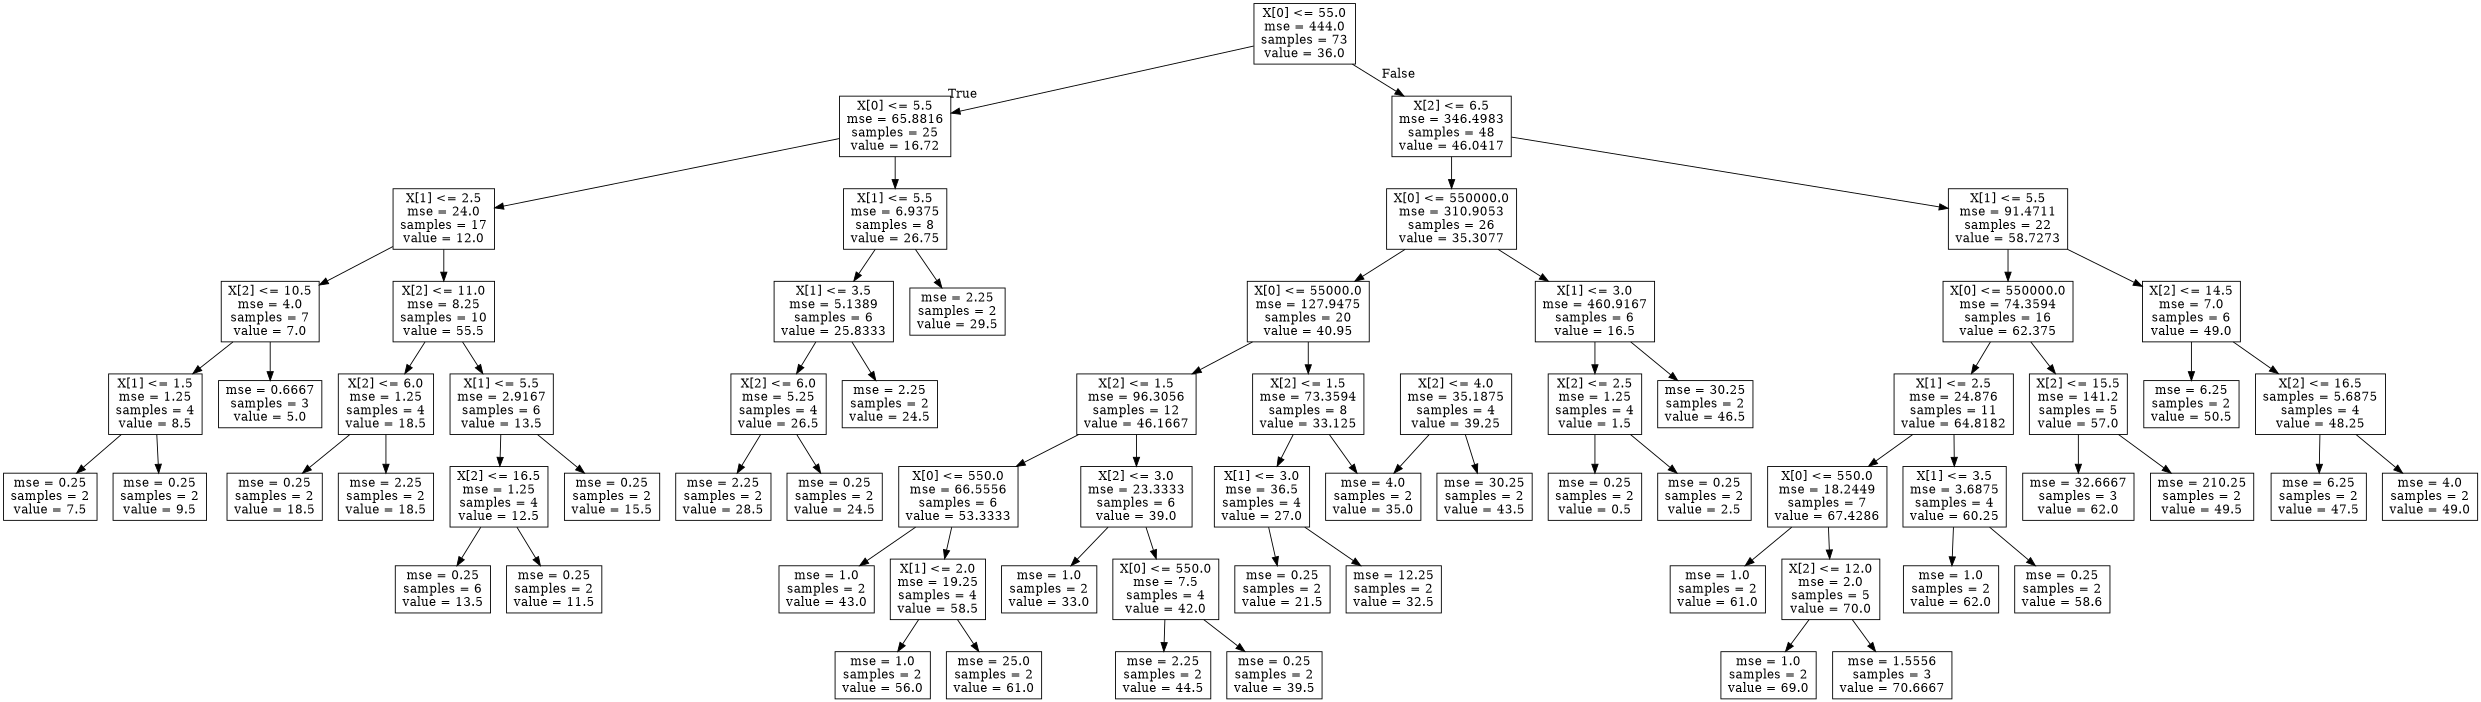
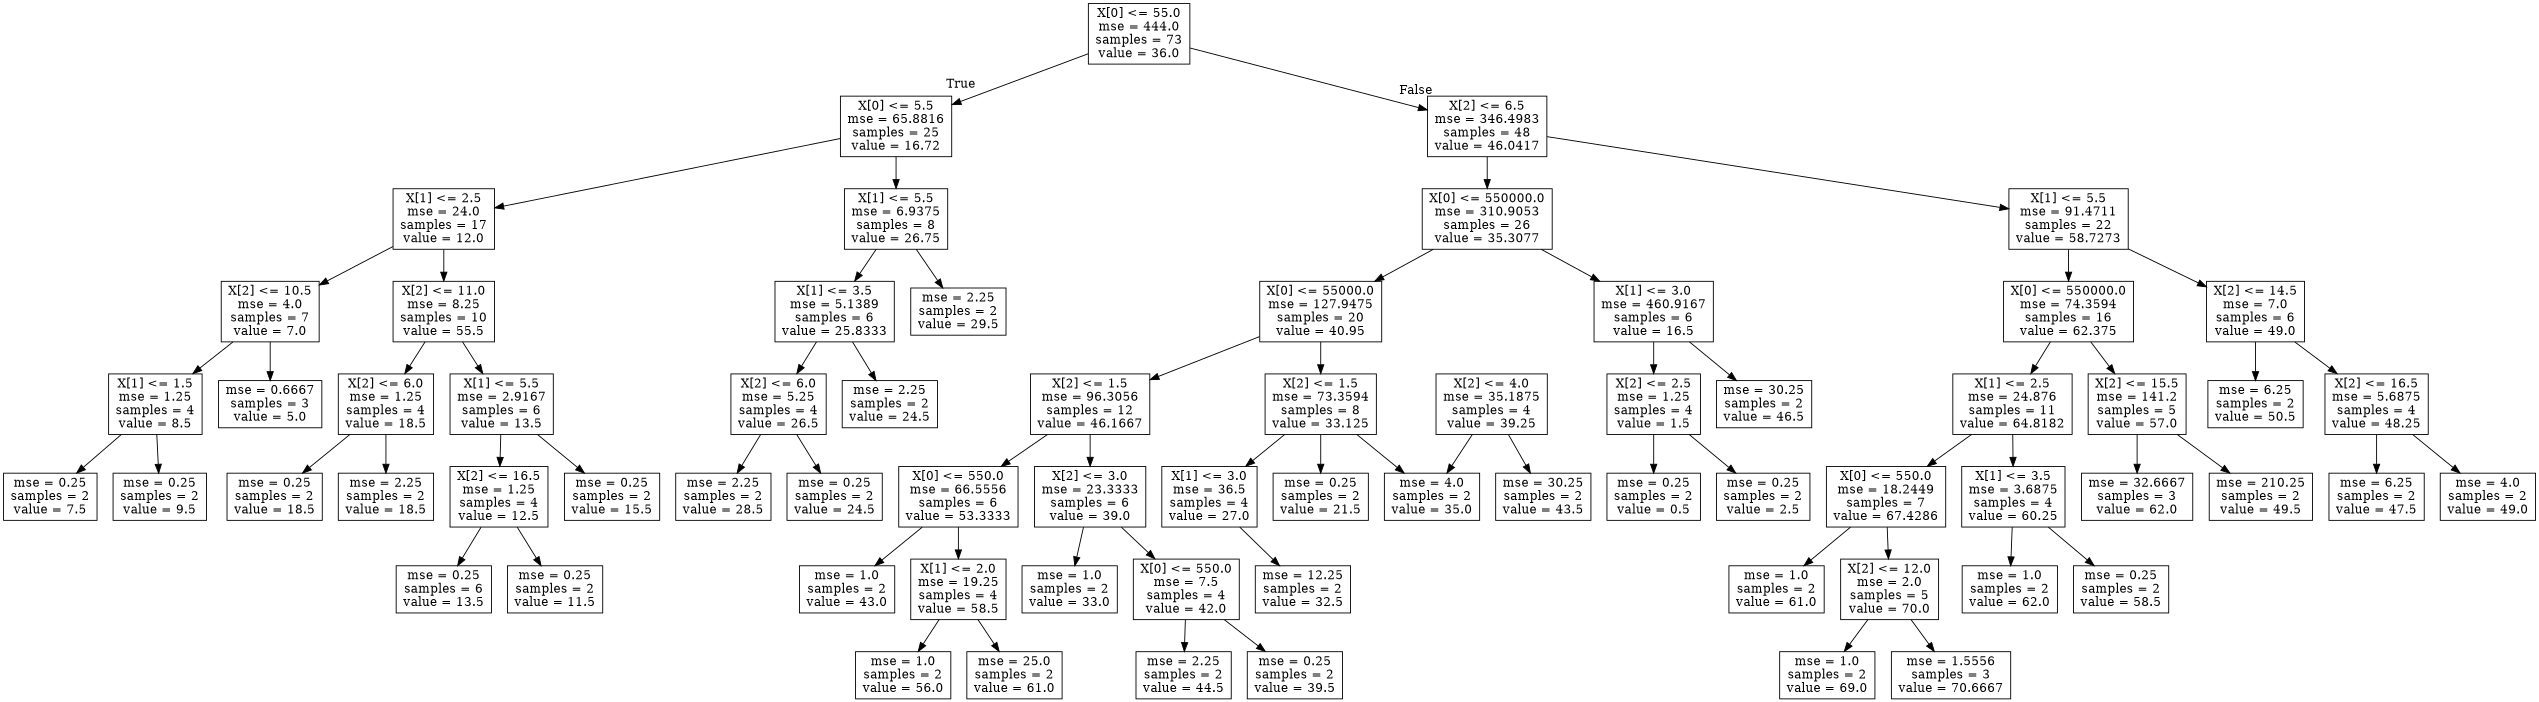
  digraph {
    node [shape=box]
    n1 [label="X[0] <= 55.0\nmse = 444.0\nsamples = 73\nvalue = 36.0"]
    n2 [label="X[0] <= 5.5\nmse = 65.8816\nsamples = 25\nvalue = 16.72"]
    n3 [label="X[2] <= 6.5\nmse = 346.4983\nsamples = 48\nvalue = 46.0417"]
    n4 [label="X[1] <= 2.5\nmse = 24.0\nsamples = 17\nvalue = 12.0"]
    n5 [label="X[1] <= 5.5\nmse = 6.9375\nsamples = 8\nvalue = 26.75"]
    n6 [label="X[0] <= 550000.0\nmse = 310.9053\nsamples = 26\nvalue = 35.3077"]
    n7 [label="X[1] <= 5.5\nmse = 91.4711\nsamples = 22\nvalue = 58.7273"]
    n8 [label="X[2] <= 10.5\nmse = 4.0\nsamples = 7\nvalue = 7.0"]
    n9 [label="X[2] <= 11.0\nmse = 8.25\nsamples = 10\nvalue = 55.5"]
    n10 [label="X[1] <= 3.5\nmse = 5.1389\nsamples = 6\nvalue = 25.8333"]
    n11 [label="mse = 2.25\nsamples = 2\nvalue = 29.5"]
    n12 [label="X[1] <= 1.5\nmse = 1.25\nsamples = 4\nvalue = 8.5"]
    n13 [label="mse = 0.6667\nsamples = 3\nvalue = 5.0"]
    n14 [label="X[2] <= 6.0\nmse = 1.25\nsamples = 4\nvalue = 18.5"]
    n15 [label="X[1] <= 5.5\nmse = 2.9167\nsamples = 6\nvalue = 13.5"]
    n16 [label="mse = 0.25\nsamples = 2\nvalue = 7.5"]
    n17 [label="mse = 0.25\nsamples = 2\nvalue = 9.5"]
    n18 [label="mse = 0.25\nsamples = 2\nvalue = 18.5"]
    n19 [label="mse = 2.25\nsamples = 2\nvalue = 18.5"]
    n20 [label="X[2] <= 16.5\nmse = 1.25\nsamples = 4\nvalue = 12.5"]
    n21 [label="mse = 0.25\nsamples = 2\nvalue = 15.5"]
    n22 [label="mse = 0.25\nsamples = 6\nvalue = 13.5"]
    n23 [label="mse = 0.25\nsamples = 2\nvalue = 11.5"]
    n24 [label="X[2] <= 6.0\nmse = 5.25\nsamples = 4\nvalue = 26.5"]
    n25 [label="mse = 2.25\nsamples = 2\nvalue = 24.5"]
    n26 [label="mse = 2.25\nsamples = 2\nvalue = 28.5"]
    n27 [label="mse = 0.25\nsamples = 2\nvalue = 24.5"]
    n28 [label="X[0] <= 55000.0\nmse = 127.9475\nsamples = 20\nvalue = 40.95"]
    n29 [label="X[1] <= 3.0\nmse = 460.9167\nsamples = 6\nvalue = 16.5"]
    n30 [label="X[0] <= 550000.0\nmse = 74.3594\nsamples = 16\nvalue = 62.375"]
    n31 [label="X[2] <= 14.5\nmse = 7.0\nsamples = 6\nvalue = 49.0"]
    n32 [label="X[2] <= 1.5\nmse = 96.3056\nsamples = 12\nvalue = 46.1667"]
    n33 [label="X[2] <= 1.5\nmse = 73.3594\nsamples = 8\nvalue = 33.125"]
    n34 [label="X[2] <= 2.5\nmse = 1.25\nsamples = 4\nvalue = 1.5"]
    n35 [label="mse = 30.25\nsamples = 2\nvalue = 46.5"]
    n36 [label="X[0] <= 550.0\nmse = 66.5556\nsamples = 6\nvalue = 53.3333"]
    n37 [label="X[2] <= 3.0\nmse = 23.3333\nsamples = 6\nvalue = 39.0"]
    n38 [label="X[1] <= 3.0\nmse = 36.5\nsamples = 4\nvalue = 27.0"]
    n39 [label="mse = 4.0\nsamples = 2\nvalue = 35.0"]
    n40 [label="mse = 1.0\nsamples = 2\nvalue = 43.0"]
    n41 [label="X[1] <= 2.0\nmse = 19.25\nsamples = 4\nvalue = 58.5"]
    n42 [label="mse = 1.0\nsamples = 2\nvalue = 33.0"]
    n43 [label="X[0] <= 550.0\nmse = 7.5\nsamples = 4\nvalue = 42.0"]
    n44 [label="mse = 1.0\nsamples = 2\nvalue = 56.0"]
    n45 [label="mse = 25.0\nsamples = 2\nvalue = 61.0"]
    n46 [label="mse = 2.25\nsamples = 2\nvalue = 44.5"]
    n47 [label="mse = 0.25\nsamples = 2\nvalue = 39.5"]
    n48 [label="mse = 0.25\nsamples = 2\nvalue = 21.5"]
    n49 [label="mse = 12.25\nsamples = 2\nvalue = 32.5"]
    n50 [label="X[2] <= 4.0\nmse = 35.1875\nsamples = 4\nvalue = 39.25"]
    n51 [label="mse = 30.25\nsamples = 2\nvalue = 43.5"]
    n52 [label="mse = 0.25\nsamples = 2\nvalue = 0.5"]
    n53 [label="mse = 0.25\nsamples = 2\nvalue = 2.5"]
    n54 [label="X[1] <= 2.5\nmse = 24.876\nsamples = 11\nvalue = 64.8182"]
    n55 [label="X[2] <= 15.5\nmse = 141.2\nsamples = 5\nvalue = 57.0"]
    n56 [label="mse = 6.25\nsamples = 2\nvalue = 50.5"]
-   n57 [label="X[2] <= 16.5\nsamples = 5.6875\nsamples = 4\nvalue = 48.25"]
+   n57 [label="X[2] <= 16.5\nmse = 5.6875\nsamples = 4\nvalue = 48.25"]
    n58 [label="X[0] <= 550.0\nmse = 18.2449\nsamples = 7\nvalue = 67.4286"]
    n59 [label="X[1] <= 3.5\nmse = 3.6875\nsamples = 4\nvalue = 60.25"]
    n60 [label="mse = 32.6667\nsamples = 3\nvalue = 62.0"]
    n61 [label="mse = 210.25\nsamples = 2\nvalue = 49.5"]
    n62 [label="mse = 1.0\nsamples = 2\nvalue = 61.0"]
    n63 [label="X[2] <= 12.0\nmse = 2.0\nsamples = 5\nvalue = 70.0"]
    n64 [label="mse = 1.0\nsamples = 2\nvalue = 62.0"]
-   n65 [label="mse = 0.25\nsamples = 2\nvalue = 58.6"]
+   n65 [label="mse = 0.25\nsamples = 2\nvalue = 58.5"]
    n66 [label="mse = 1.0\nsamples = 2\nvalue = 69.0"]
    n67 [label="mse = 1.5556\nsamples = 3\nvalue = 70.6667"]
    n68 [label="mse = 6.25\nsamples = 2\nvalue = 47.5"]
    n69 [label="mse = 4.0\nsamples = 2\nvalue = 49.0"]
    n1 -> n2 [headlabel=True labelangle=45 labeldistance=2.5]
    n1 -> n3 [headlabel=False labelangle=-45 labeldistance=2.5]
    n2 -> n4
    n2 -> n5
    n3 -> n6
    n3 -> n7
    n4 -> n8
    n4 -> n9
    n5 -> n10
    n5 -> n11
    n6 -> n28
    n6 -> n29
    n7 -> n30
    n7 -> n31
    n8 -> n12
    n8 -> n13
    n9 -> n14
    n9 -> n15
    n10 -> n24
    n10 -> n25
    n12 -> n16
    n12 -> n17
    n14 -> n18
    n14 -> n19
    n15 -> n20
    n15 -> n21
    n20 -> n22
    n20 -> n23
    n24 -> n26
    n24 -> n27
    n28 -> n32
    n28 -> n33
    n29 -> n34
    n29 -> n35
    n30 -> n54
    n30 -> n55
    n31 -> n56
    n31 -> n57
    n32 -> n36
    n32 -> n37
    n33 -> n38
    n33 -> n39
    n34 -> n52
    n34 -> n53
    n36 -> n40
    n36 -> n41
    n37 -> n42
    n37 -> n43
-   n38 -> n48
+   n33 -> n48
    n38 -> n49
    n41 -> n44
    n41 -> n45
    n43 -> n46
    n43 -> n47
    n50 -> n39
    n50 -> n51
    n54 -> n58
    n54 -> n59
    n55 -> n60
    n55 -> n61
    n57 -> n68
    n57 -> n69
    n58 -> n62
    n58 -> n63
    n59 -> n64
    n59 -> n65
    n63 -> n66
    n63 -> n67
  }
